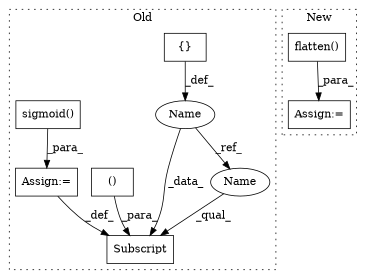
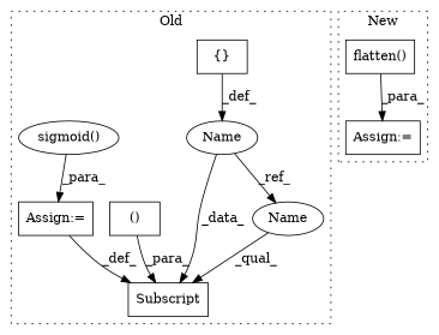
  digraph {
    node [a=75 l=3 shape=box]
    n1 [a=59 l="1,0" label="{}" s="7206,7213"]
    n2 [a=63 l="22,0" label=Subscript s="7247,0"]
    n3 [a=54 label="()" s=7265]
-   n4 [l="14,1" label="sigmoid()" s="7272,7293"]
+   n4 [l="14,1" label="sigmoid()" s="7272,7293" shape=ellipse]
    n5 [a=87 l=16 label=Name s=7175 shape=ellipse]
    n6 [a=68 label="Assign:=" s=7269]
    n7 [a=87 l=16 label=Name s=7247 shape=ellipse]
    n8 [l=11 label="flatten()" s=7137]
    n9 [a=68 label="Assign:=" s=7134]
    subgraph cluster_1 {
      label=Old
      style=dotted
      n1
      n2
      n3
      n4
      n5
      n6
      n7
    }
    subgraph cluster_2 {
      label=New
      style=dotted
      n8
      n9
    }
    n1 -> n5 [label=_def_]
    n3 -> n2 [label=_para_]
    n4 -> n6 [label=_para_]
    n5 -> n2 [label=_data_]
    n5 -> n7 [label=_ref_]
    n6 -> n2 [label=_def_]
    n7 -> n2 [label=_qual_]
    n8 -> n9 [label=_para_]
  }
